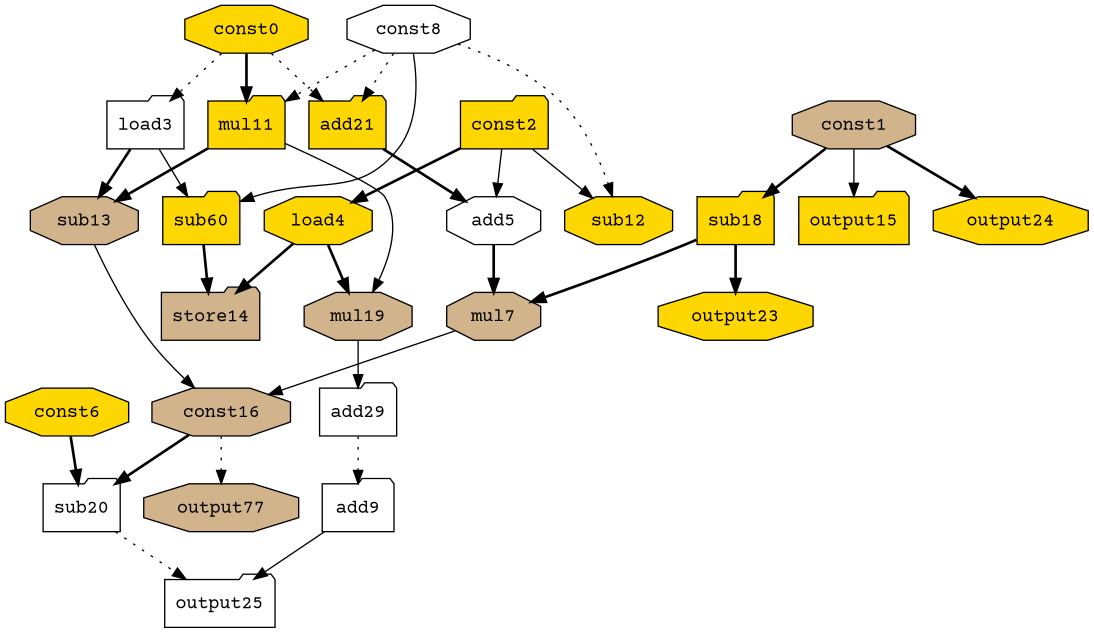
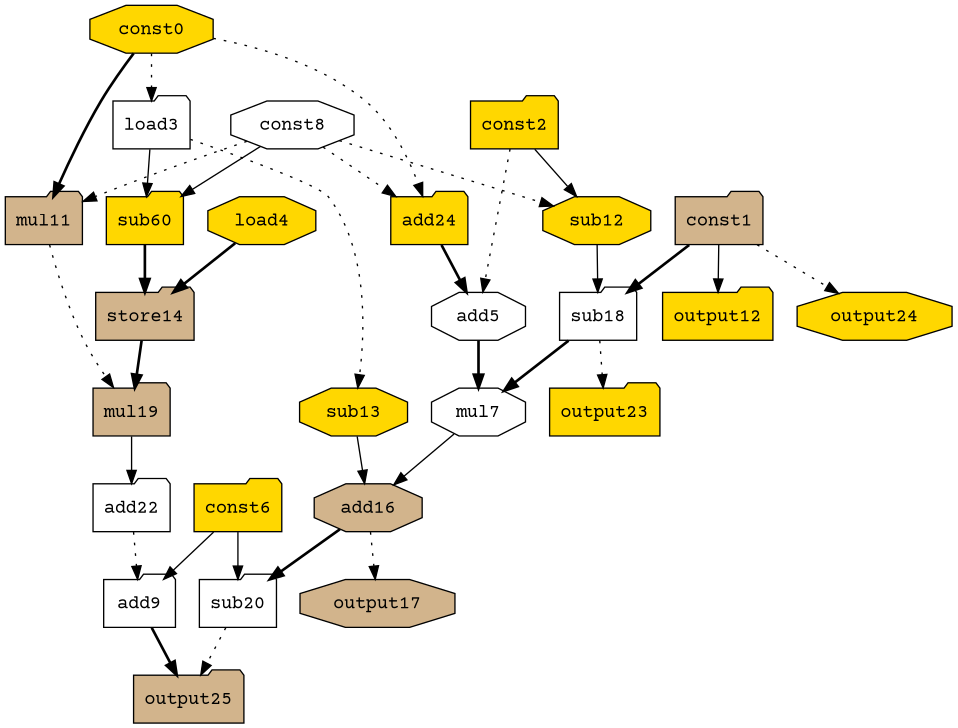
  digraph {
    fontname="Courier Prime"
    node [fillcolor=gold fontname="Courier Prime" opcode=const shape=folder style=filled]
    edge [fontname="Courier Prime" operand=0 style=bold]
    const0 [shape=octagon]
    load3 [fillcolor=white opcode=load]
-   mul11 [opcode=mul]
-   add21 [opcode=add]
+   mul11 [fillcolor=tan opcode=mul]
+   add21 [opcode=add label=add24]
    n5 [label=sub60 opcode=sub]
-   sub13 [fillcolor=tan opcode=sub shape=octagon]
-   mul19 [fillcolor=tan opcode=mul shape=octagon]
+   sub13 [opcode=sub shape=octagon]
+   mul19 [fillcolor=tan opcode=mul]
    add5 [fillcolor=white opcode=add shape=octagon]
-   const1 [fillcolor=tan shape=octagon]
-   output15 [opcode=output]
-   sub18 [opcode=sub]
+   const1 [fillcolor=tan]
+   output15 [opcode=output label=output12]
+   sub18 [fillcolor=white opcode=sub]
    output24 [opcode=output shape=octagon]
-   mul7 [fillcolor=tan opcode=mul shape=octagon]
-   output23 [opcode=output shape=octagon]
+   mul7 [fillcolor=white opcode=mul shape=octagon]
+   output23 [opcode=output]
    load4 [opcode=load shape=octagon]
    const2
    sub12 [opcode=sub shape=octagon]
    store14 [fillcolor=tan opcode=store]
-   add16 [fillcolor=tan opcode=add shape=octagon label=const16]
-   add22 [fillcolor=white opcode=add label=add29]
-   const6 [shape=octagon]
+   add16 [fillcolor=tan opcode=add shape=octagon]
+   add22 [fillcolor=white opcode=add]
+   const6
    add9 [fillcolor=white opcode=add]
    sub20 [fillcolor=white opcode=sub]
-   output25 [fillcolor=white opcode=output]
-   output17 [fillcolor=tan opcode=output shape=octagon label=output77]
+   output25 [fillcolor=tan opcode=output]
+   output17 [fillcolor=tan opcode=output shape=octagon]
    const8 [fillcolor=white shape=octagon]
    const0 -> load3 [style=dotted]
    const0 -> mul11
    const0 -> add21 [operand=1 style=dotted]
    load3 -> n5 [operand=1 style=solid]
-   load3 -> sub13
-   mul11 -> sub13 [operand=1]
-   mul11 -> mul19 [style=solid]
+   load3 -> sub13 [style=dotted]
+   mul11 -> mul19 [style=dotted]
    add21 -> add5 [operand=1]
    n5 -> store14
    sub13 -> add16 [style=solid]
    mul19 -> add22 [style=solid]
    add5 -> mul7 [operand=1]
    const1 -> output15 [style=solid]
    const1 -> sub18
-   const1 -> output24
+   const1 -> output24 [style=dotted]
    sub18 -> mul7
-   sub18 -> output23
+   sub18 -> output23 [style=dotted]
    mul7 -> add16 [operand=1 style=solid]
-   load4 -> mul19 [operand=1]
+   store14 -> mul19 [operand=1]
    load4 -> store14 [operand=1]
-   const2 -> add5 [style=solid]
-   const2 -> load4
+   const2 -> add5 [style=dotted]
    const2 -> sub12 [operand=1 style=solid]
+   sub12 -> sub18 [operand=1 style=solid]
    add16 -> sub20
    add16 -> output17 [style=dotted]
    add22 -> add9 [operand=1 style=dotted]
-   const6 -> sub20 [operand=1]
-   add9 -> output25 [style=solid]
+   const6 -> add9 [style=solid]
+   const6 -> sub20 [operand=1 style=solid]
+   add9 -> output25
    sub20 -> output25 [operand=1 style=dotted]
    const8 -> mul11 [operand=1 style=dotted]
    const8 -> add21 [style=dotted]
    const8 -> n5 [style=solid]
    const8 -> sub12 [style=dotted]
  }
